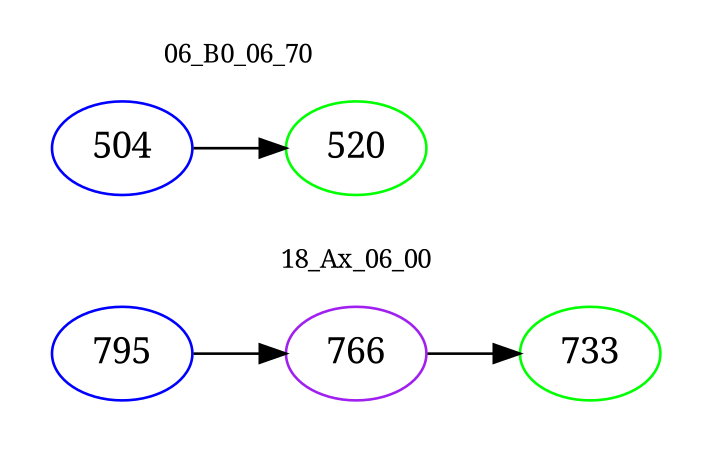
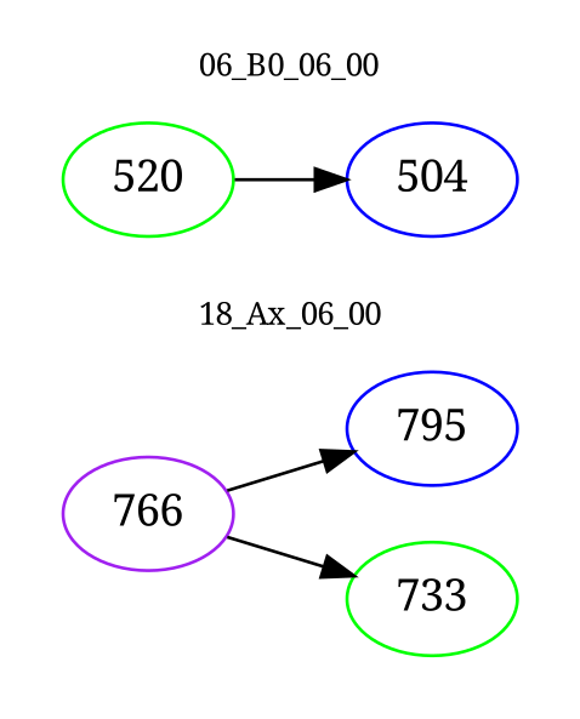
  digraph {
    fontname="Noto Serif"
    rankdir=LR
    node [color=green fontname="Noto Serif"]
    edge [color=black fontname="Noto Serif"]
    n1 [color=purple label=766]
    n2 [label=733]
    n3 [color=blue label=795]
    n4 [color=blue label=504]
    n5 [label=520]
    subgraph cluster_1 {
      color=white
      fontsize=10
      label="18_Ax_06_00"
      n1
      n2
      n3
    }
    subgraph cluster_2 {
      color=white
      fontsize=10
-     label="06_B0_06_70"
+     label="06_B0_06_00"
      n4
      n5
    }
    n1 -> n2
-   n3 -> n1
-   n4 -> n5
+   n1 -> n3
+   n5 -> n4
  }
